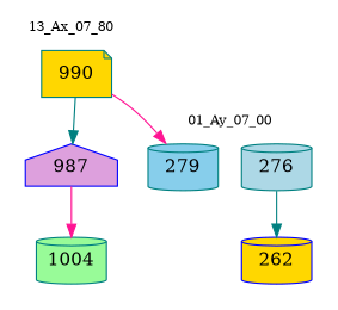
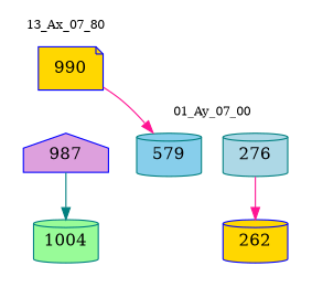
  digraph {
    node [color=teal fillcolor=gold shape=cylinder style=filled]
    edge [color=deeppink]
    n1 [fillcolor=lightblue label=276]
    n2 [color=blue label=262]
-   n3 [fillcolor=skyblue label=279]
-   n4 [label=990 shape=note]
+   n3 [fillcolor=skyblue label=579]
+   n4 [color=blue label=990 shape=note]
    n5 [color=blue fillcolor=plum label=987 shape=house]
    n6 [fillcolor=palegreen label=1004]
    subgraph cluster_1 {
      color=white
      fontsize=10
      label="01_Ay_07_00"
      n1
      n2
      n3
    }
    subgraph cluster_2 {
      color=white
      fontsize=10
      label="13_Ax_07_80"
      n4
      n5
      n6
    }
-   n1 -> n2 [color=teal]
+   n1 -> n2
    n4 -> n3
-   n4 -> n5 [color=teal]
-   n5 -> n6
+   n5 -> n6 [color=teal]
  }
